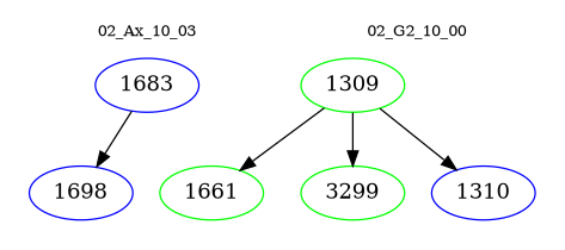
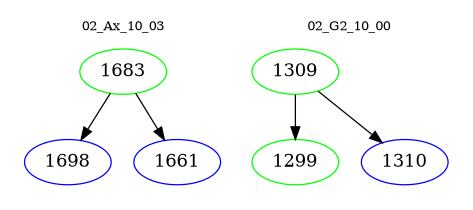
  digraph {
    node [color=green]
    edge [color=black]
-   n1 [color=blue label=1683]
-   n2 [label=1661]
+   n1 [label=1683]
+   n2 [color=blue label=1661]
    n3 [color=blue label=1698]
    n4 [label=1309]
-   n5 [label=3299]
+   n5 [label=1299]
    n6 [color=blue label=1310]
    subgraph cluster_1 {
      color=white
      fontsize=10
      label="02_Ax_10_03"
      n1
      n2
      n3
    }
    subgraph cluster_2 {
      color=white
      fontsize=10
      label="02_G2_10_00"
      n4
      n5
      n6
    }
-   n4 -> n2
+   n1 -> n2
    n1 -> n3
    n4 -> n5
    n4 -> n6
  }
